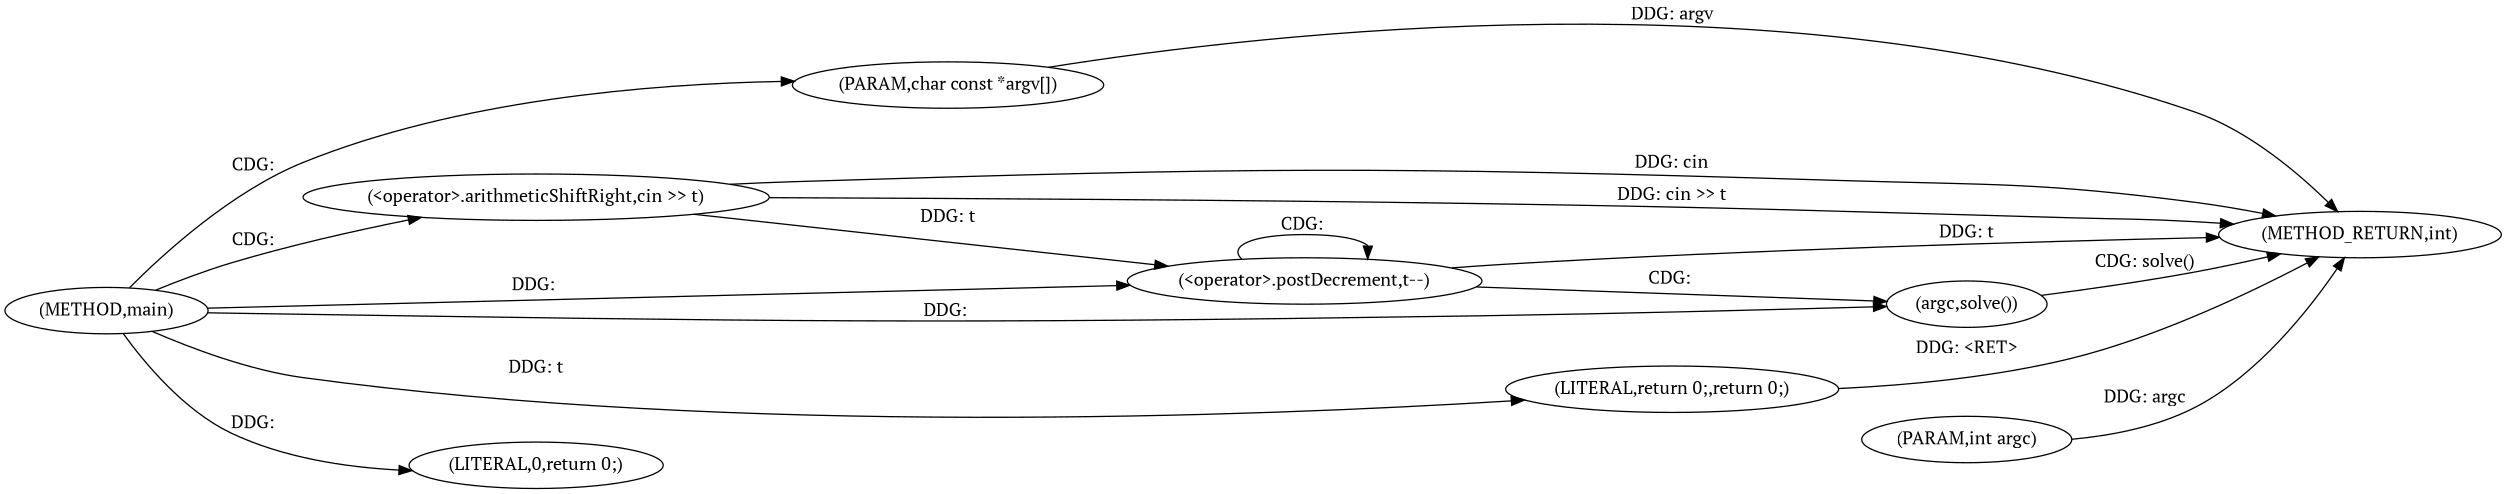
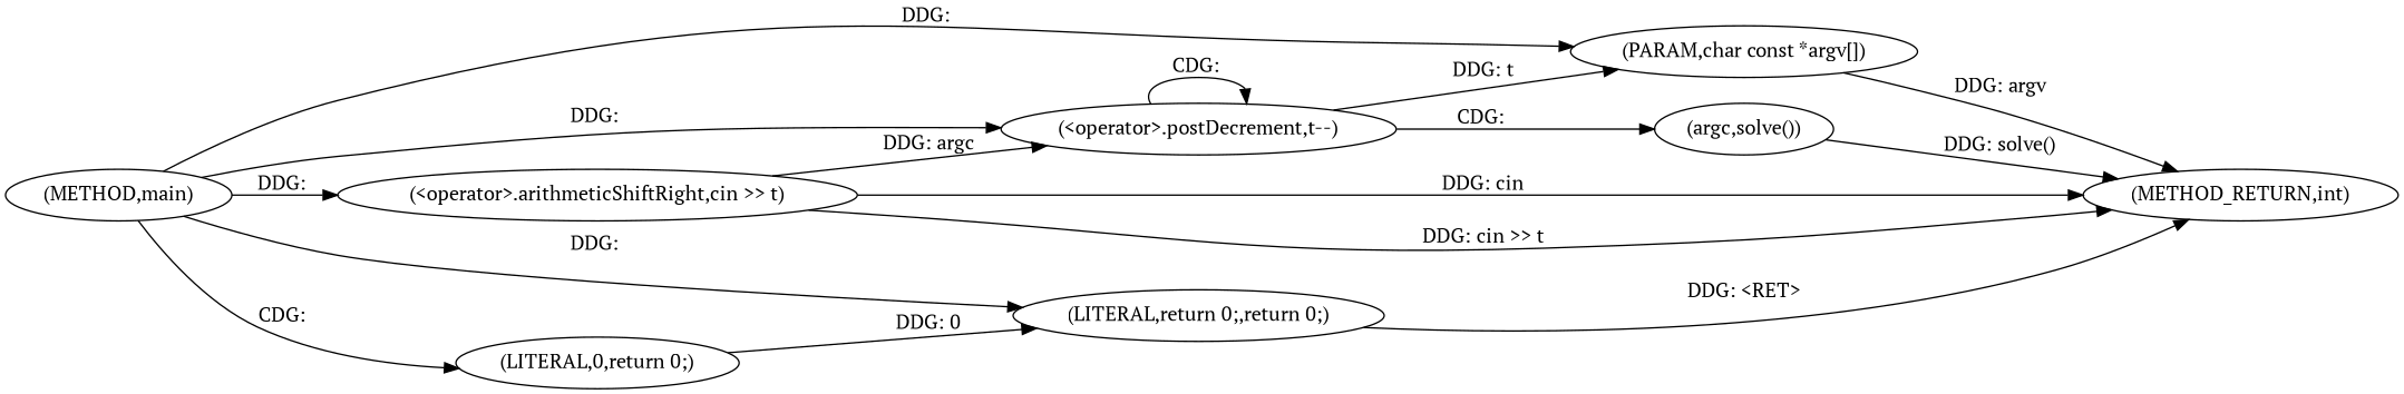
  digraph {
    fontname="PT Serif"
    rankdir=LR
    node [fontname="PT Serif"]
    edge [fontname="PT Serif"]
    n1 [label="(METHOD,main)"]
    n2 [label="(PARAM,char const *argv[])"]
    n3 [label="(<operator>.arithmeticShiftRight,cin >> t)"]
    n4 [label="(LITERAL,return 0;,return 0;)"]
    n5 [label="(<operator>.postDecrement,t--)"]
    n6 [label="(argc,solve())"]
    n7 [label="(LITERAL,0,return 0;)"]
-   n8 [label="(PARAM,int argc)"]
    n9 [label="(METHOD_RETURN,int)"]
-   n1 -> n2 [label="CDG: "]
-   n1 -> n3 [label="CDG: "]
-   n1 -> n4 [label="DDG: t"]
+   n1 -> n2 [label="DDG: "]
+   n1 -> n3 [label="DDG: "]
+   n1 -> n4 [label="DDG: "]
    n1 -> n5 [label="DDG: "]
-   n1 -> n6 [label="DDG: "]
-   n1 -> n7 [label="DDG: "]
+   n1 -> n7 [label="CDG: "]
    n2 -> n9 [label="DDG: argv"]
-   n3 -> n5 [label="DDG: t"]
+   n3 -> n5 [label="DDG: argc"]
    n3 -> n9 [label="DDG: cin >> t"]
    n3 -> n9 [label="DDG: cin"]
    n4 -> n9 [label="DDG: <RET>"]
    n5 -> n5 [label="CDG: "]
    n5 -> n6 [label="CDG: "]
-   n5 -> n9 [label="DDG: t"]
-   n6 -> n9 [label="CDG: solve()"]
-   n8 -> n9 [label="DDG: argc"]
+   n5 -> n2 [label="DDG: t"]
+   n6 -> n9 [label="DDG: solve()"]
+   n7 -> n4 [label="DDG: 0"]
  }
